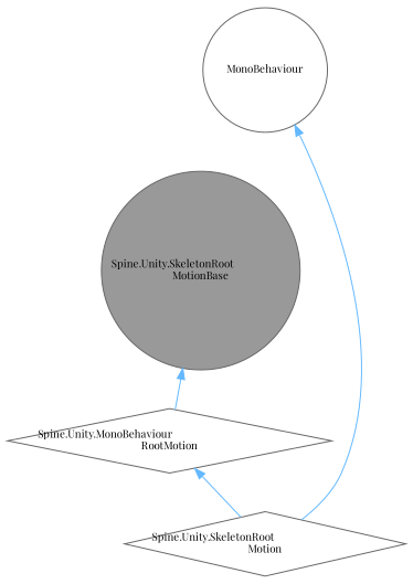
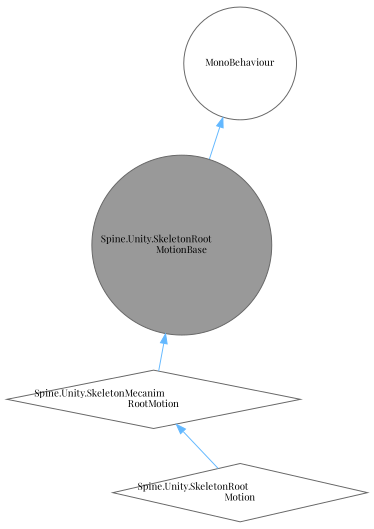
  digraph {
    fontname="Playfair Display"
    node [color=gray40 fillcolor=white fontname="Playfair Display" fontsize=10 shape=circle style=filled]
    edge [color=steelblue1 dir=back fontname="Playfair Display" fontsize=10 labelfontname=Helvetica labelfontsize=10 style=solid]
    n1 [fillcolor=grey60 fontcolor=black height=0.2 label="Spine.Unity.SkeletonRoot\lMotionBase" width=0.4]
-   n2 [height=0.2 label="Spine.Unity.MonoBehaviour\lRootMotion" shape=diamond width=0.4]
+   n2 [height=0.2 label="Spine.Unity.SkeletonMecanim\lRootMotion" shape=diamond width=0.4]
    n3 [height=0.2 label="Spine.Unity.SkeletonRoot\lMotion" shape=diamond width=0.4]
    n4 [height=0.2 label=MonoBehaviour width=0.4]
    n1 -> n2
    n2 -> n3
-   n4 -> n3
+   n4 -> n1
  }
